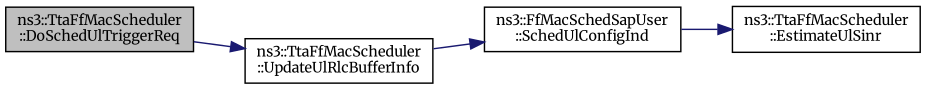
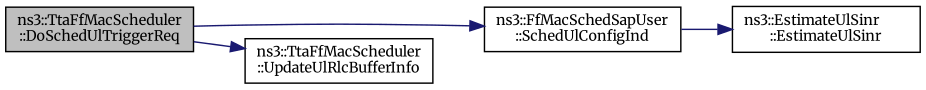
  digraph {
    fontname=Merriweather
    rankdir=LR
    node [color=black fillcolor=white fontname=Merriweather fontsize=10 shape=record style=filled]
    edge [color=midnightblue fontname=Merriweather fontsize=10 labelfontname=Helvetica labelfontsize=10 style=solid]
    n1 [fillcolor=grey75 fontcolor=black height=0.2 label="ns3::TtaFfMacScheduler\l::DoSchedUlTriggerReq" width=0.4]
    n2 [height=0.2 label="ns3::FfMacSchedSapUser\l::SchedUlConfigInd" width=0.4]
    n3 [height=0.2 label="ns3::TtaFfMacScheduler\l::UpdateUlRlcBufferInfo" width=0.4]
-   n4 [height=0.2 label="ns3::TtaFfMacScheduler\l::EstimateUlSinr" width=0.4]
-   n3 -> n2
+   n4 [height=0.2 label="ns3::EstimateUlSinr\l::EstimateUlSinr" width=0.4]
+   n1 -> n2
    n1 -> n3
    n2 -> n4
  }
